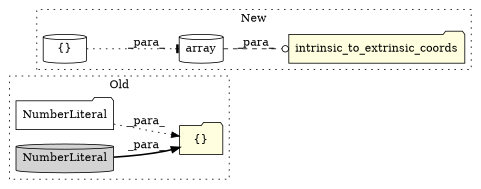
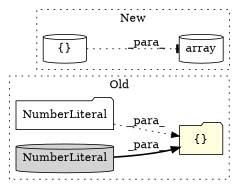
  digraph {
    rankdir=LR
    node [a=4 l=5 shape=folder style=filled fillcolor=white]
    edge [color=black style=dotted arrowhead=normal]
    n1 [l="1,1" label="{}" s="806,818" fillcolor=lightyellow]
    n2 [a=34 label=NumberLiteral s=813]
    n3 [a=34 label=NumberLiteral s=807 shape=cylinder fillcolor=lightgrey]
-   n4 [a=32 l="30,1" label=intrinsic_to_extrinsic_coords s="948,1002" fillcolor=lightyellow]
    n5 [l="6,2" label="{}" s="816,925" shape=cylinder]
    n6 [a=32 l="6,1" label=array s="984,1001" shape=cylinder]
    subgraph cluster_1 {
      label=Old
      style=dotted
      n1
      n2
      n3
    }
    subgraph cluster_2 {
      label=New
      style=dotted
-     n4
      n5
      n6
    }
    n2 -> n1 [label=_para_]
    n3 -> n1 [label=_para_ style=bold]
    n5 -> n6 [label=_para_ arrowhead=tee]
-   n6 -> n4 [label=_para_ style=dashed arrowhead=odot]
  }
